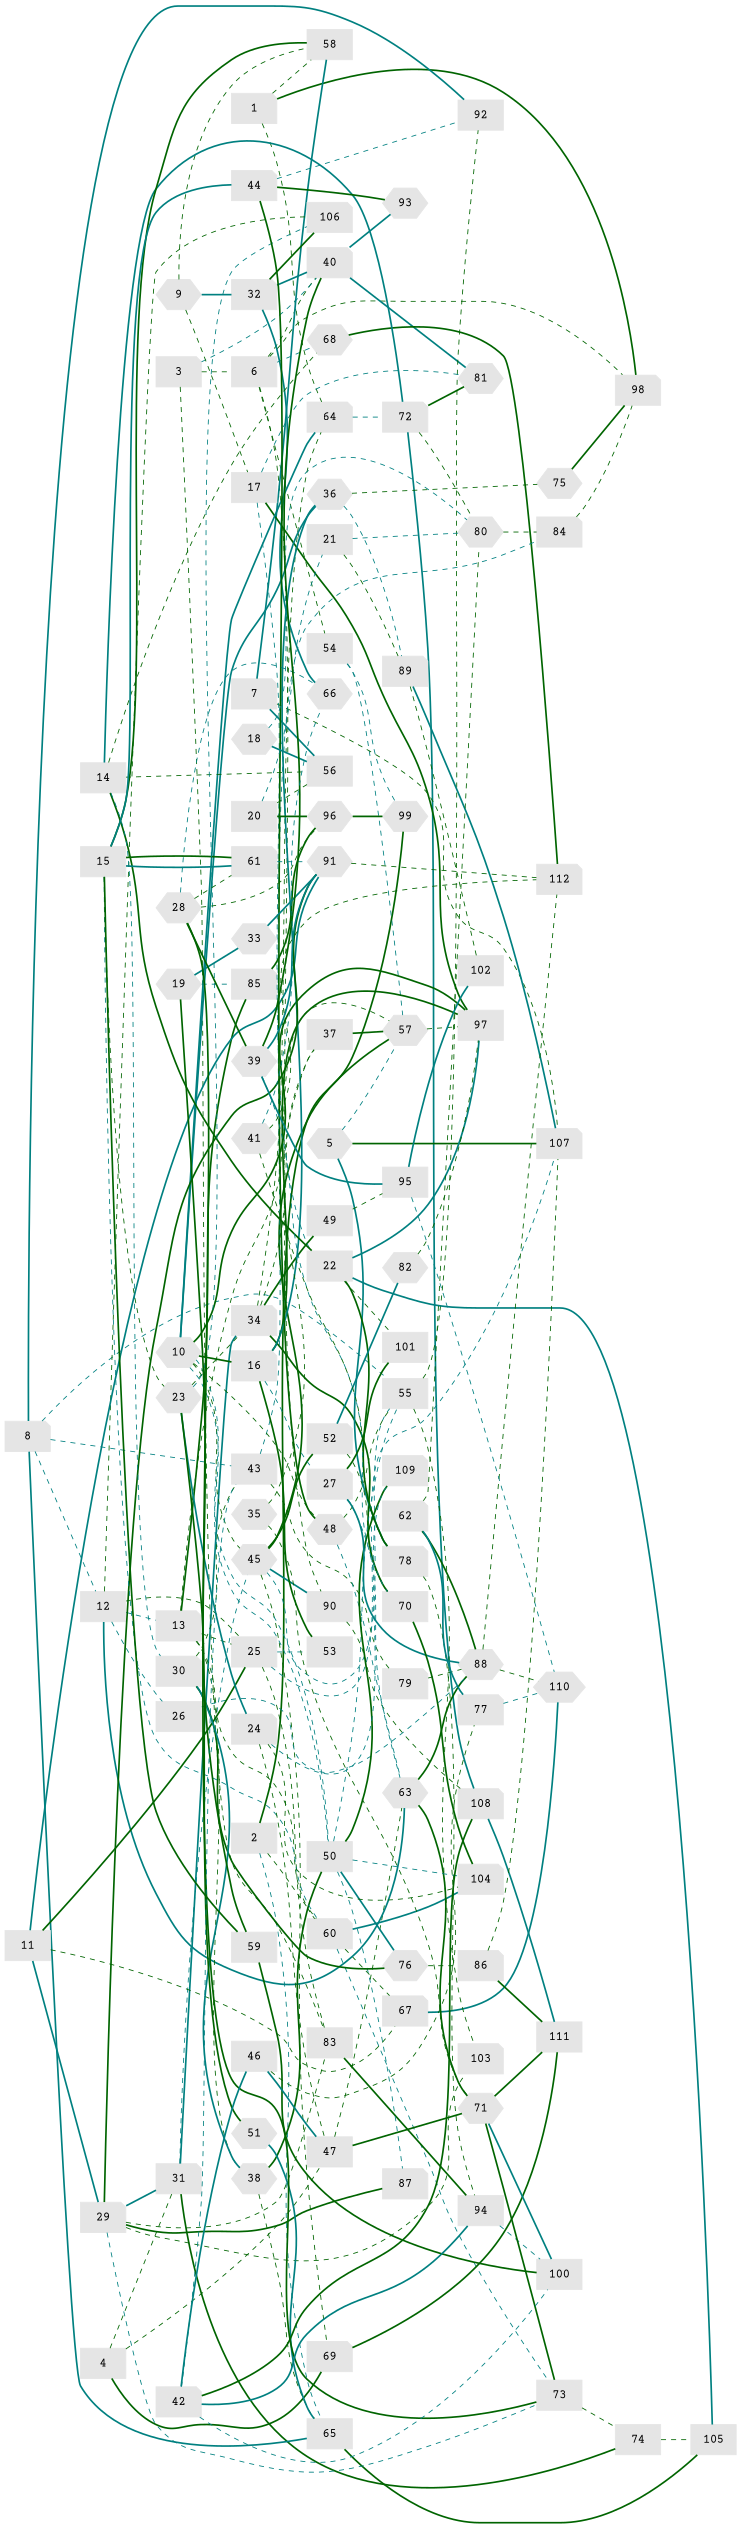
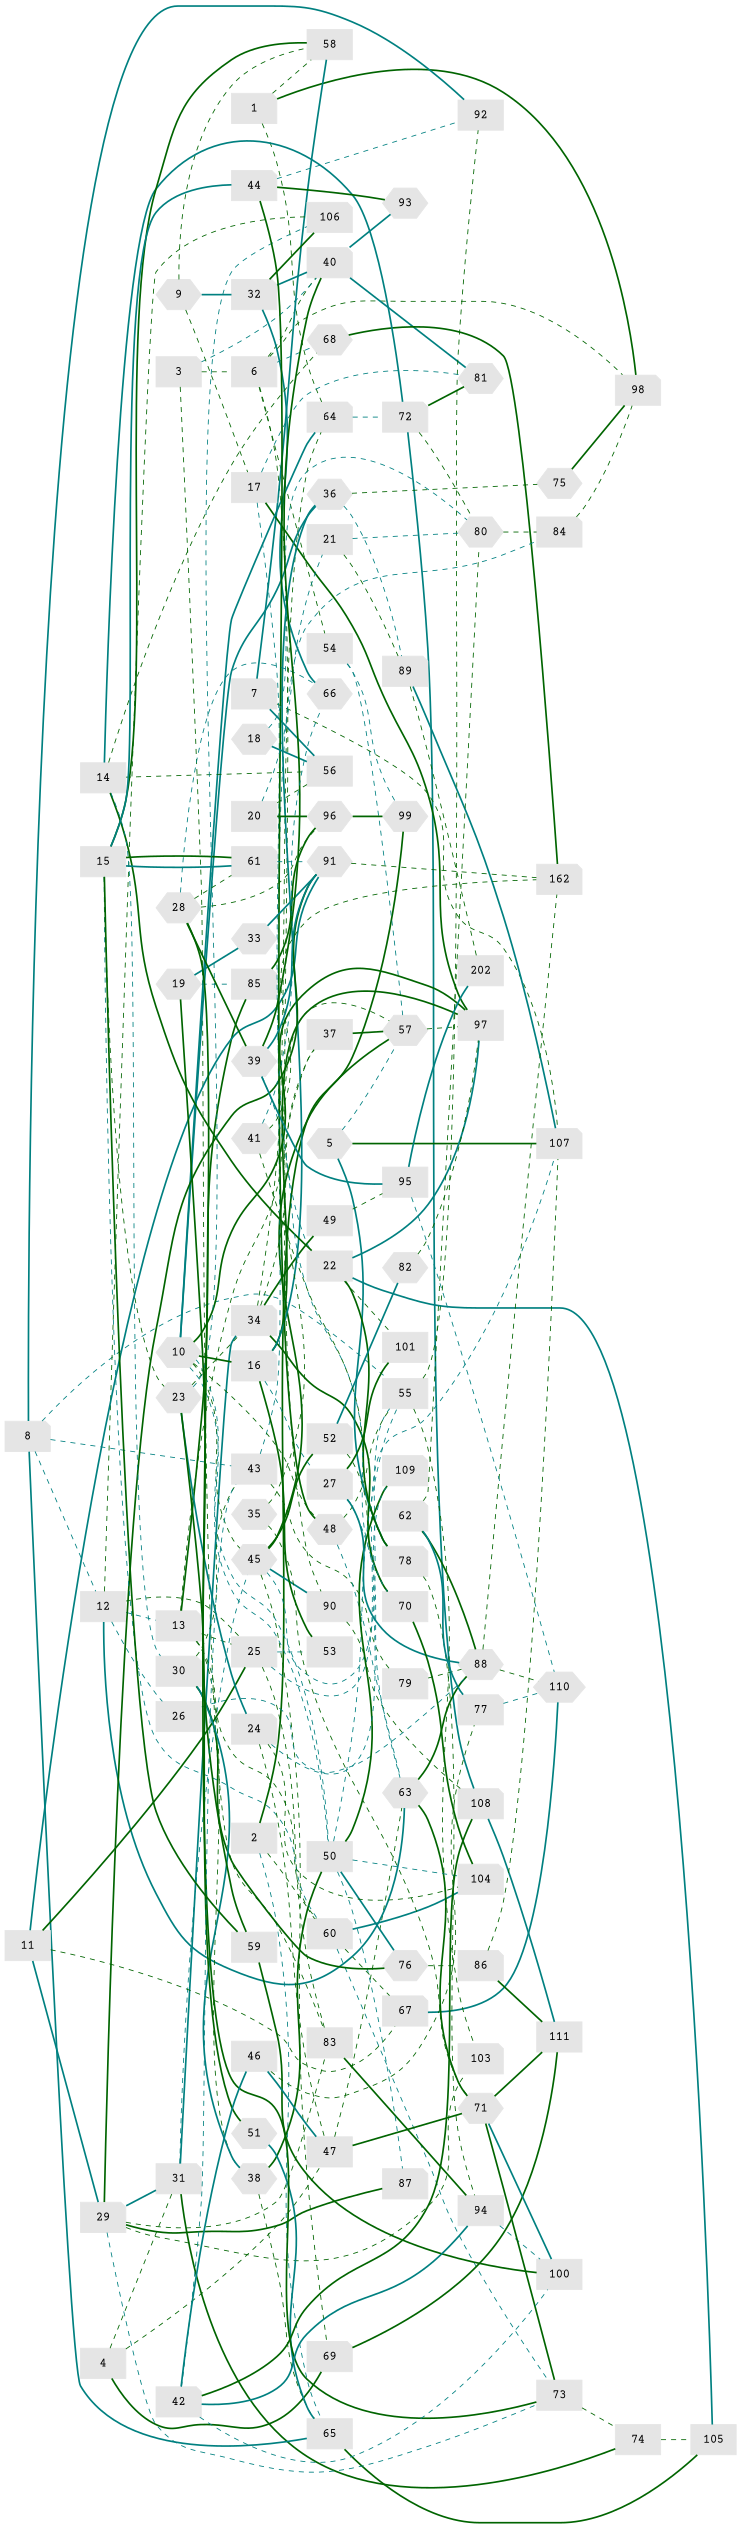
  graph {
    fontname="Courier Prime"
    rankdir=LR
    node [color=gray90 fontname="Courier Prime" shape=box style=filled]
    edge [color=darkgreen fontname="Courier Prime" style=dashed]
    58
    1 [shape=note]
    64 [shape=note]
    98 [shape=note]
    72 [shape=note]
    2
    60 [shape=note]
    65
    99 [shape=hexagon]
    67 [shape=note]
    104 [shape=note]
    73
    105
    6
    3 [shape=note]
    40 [shape=note]
    83
    54
    68 [shape=hexagon]
    90
    81 [shape=hexagon]
    93 [shape=hexagon]
    94
    4
    31 [shape=note]
    47
    69 [shape=note]
    45 [shape=hexagon]
    34 [shape=note]
    74
    63 [shape=hexagon]
    71 [shape=hexagon]
    111
    5 [shape=hexagon]
    57 [shape=hexagon]
    78 [shape=note]
    107 [shape=note]
    97
-   112 [shape=note]
+   112 [shape=note label=162]
    108 [shape=note]
    7 [shape=note]
    56
    8 [shape=note]
    12
    43
    55
    92
    25
    13 [shape=note]
    26
    106 [shape=note]
    79 [shape=note]
    84 [shape=note]
    103 [shape=note]
    9 [shape=hexagon]
    17
    32 [shape=note]
    22
    66 [shape=hexagon]
    10 [shape=hexagon]
    16 [shape=note]
    36 [shape=hexagon]
    48 [shape=hexagon]
    50
    27 [shape=note]
    53
    89 [shape=note]
    75 [shape=hexagon]
    52 [shape=note]
    109 [shape=note]
    87 [shape=note]
    76 [shape=hexagon]
    11
    29 [shape=note]
    91 [shape=hexagon]
    110 [shape=hexagon]
    38 [shape=hexagon]
    85 [shape=note]
    88 [shape=hexagon]
    96 [shape=hexagon]
    14
    30 [shape=note]
    101
    80 [shape=hexagon]
    15
    23 [shape=hexagon]
    44 [shape=note]
    59
    61 [shape=note]
    24 [shape=note]
    51 [shape=hexagon]
    100
    18 [shape=hexagon]
    19 [shape=hexagon]
    33 [shape=hexagon]
    20
    21
-   102
+   102 [label=202]
    37
    49
    70
    28 [shape=hexagon]
    39 [shape=hexagon]
    95
    62 [shape=note]
    77 [shape=note]
    86 [shape=note]
    35 [shape=hexagon]
    41 [shape=hexagon]
    42 [shape=note]
    46
    82 [shape=hexagon]
    1 -- 58
    1 -- 64
    1 -- 98 [style=bold]
    64 -- 72 [color=teal]
    72 -- 81 [style=bold]
    72 -- 108 [color=teal style=bold]
    72 -- 80
    2 -- 60
    2 -- 65 [color=teal]
    2 -- 99 [style=bold]
    60 -- 67
    60 -- 104 [color=teal style=bold]
    60 -- 73 [color=teal]
    65 -- 105 [style=bold]
    67 -- 110 [color=teal style=bold]
    73 -- 74
    6 -- 98
    6 -- 40
    6 -- 54
    6 -- 68 [color=teal]
    6 -- 90
    3 -- 6
    3 -- 40 [color=teal]
    3 -- 83
    40 -- 81 [color=teal style=bold]
    40 -- 93 [color=teal style=bold]
    83 -- 94 [style=bold]
    54 -- 99 [color=teal]
    54 -- 57 [color=teal]
    68 -- 112 [style=bold]
    90 -- 108
    94 -- 100 [color=teal]
    4 -- 31
    4 -- 47
    4 -- 69 [style=bold]
    31 -- 45 [color=teal]
    31 -- 34 [color=teal style=bold]
    31 -- 74 [style=bold]
    47 -- 63
    47 -- 71 [style=bold]
    69 -- 111 [style=bold]
    45 -- 90 [color=teal style=bold]
    45 -- 69
    45 -- 57 [style=bold]
    45 -- 55 [color=teal]
    45 -- 52 [style=bold]
    34 -- 64
    34 -- 37
    34 -- 49 [style=bold]
    34 -- 70 [style=bold]
    74 -- 105
    63 -- 71 [style=bold]
    63 -- 88 [style=bold]
    71 -- 73 [style=bold]
    71 -- 111 [style=bold]
    71 -- 100 [color=teal style=bold]
    5 -- 57 [color=teal]
    5 -- 78 [color=teal style=bold]
    5 -- 107 [style=bold]
    57 -- 97
    78 -- 94
    108 -- 111 [color=teal style=bold]
    7 -- 58 [color=teal style=bold]
    7 -- 107
    7 -- 56 [color=teal style=bold]
    8 -- 65 [color=teal style=bold]
    8 -- 12 [color=teal]
    8 -- 43 [color=teal]
    8 -- 55 [color=teal]
    8 -- 92 [color=teal style=bold]
    12 -- 63 [color=teal style=bold]
    12 -- 25
    12 -- 13 [color=teal]
    12 -- 26 [color=teal]
    12 -- 106
    43 -- 79
    43 -- 84 [color=teal]
    55 -- 92
    55 -- 103
    25 -- 83
    25 -- 107 [color=teal]
    25 -- 53 [color=teal]
    13 -- 60
    13 -- 57
    13 -- 25
    13 -- 38
    13 -- 85 [style=bold]
    26 -- 88 [color=teal]
    79 -- 88
    84 -- 98
    9 -- 58
    9 -- 17
    9 -- 32 [color=teal style=bold]
    17 -- 81 [color=teal]
    17 -- 97 [style=bold]
    17 -- 22 [color=teal]
    32 -- 40 [color=teal style=bold]
    32 -- 106 [style=bold]
    32 -- 66 [color=teal style=bold]
    22 -- 105 [color=teal style=bold]
    22 -- 78 [style=bold]
    22 -- 97 [color=teal style=bold]
    22 -- 101
    10 -- 64 [color=teal style=bold]
    10 -- 45
    10 -- 97 [style=bold]
    10 -- 16 [style=bold]
    10 -- 36 [color=teal style=bold]
    10 -- 48
    10 -- 50 [color=teal]
    10 -- 50 [color=teal]
    16 -- 97 [style=bold]
    16 -- 36 [color=teal style=bold]
    16 -- 27 [color=teal]
    16 -- 53 [style=bold]
    36 -- 89 [color=teal]
    36 -- 75
    48 -- 63 [color=teal]
    48 -- 55
    50 -- 104 [color=teal]
    50 -- 55 [color=teal]
    50 -- 109 [style=bold]
    50 -- 87 [color=teal]
    50 -- 76 [color=teal style=bold]
    27 -- 63 [color=teal]
    27 -- 88 [color=teal style=bold]
    27 -- 101 [style=bold]
    89 -- 107 [color=teal style=bold]
    89 -- 102
    75 -- 98 [style=bold]
    52 -- 70
    52 -- 82 [color=teal style=bold]
    76 -- 86
    11 -- 67
    11 -- 25 [style=bold]
    11 -- 29 [color=teal style=bold]
    11 -- 91 [color=teal style=bold]
    29 -- 73 [color=teal]
    29 -- 83
    29 -- 31 [color=teal style=bold]
    29 -- 103
    29 -- 87 [style=bold]
    29 -- 91 [style=bold]
    91 -- 112
    38 -- 65
    38 -- 50 [style=bold]
    85 -- 96 [style=bold]
    88 -- 112
    88 -- 110
    96 -- 99 [style=bold]
    14 -- 72 [color=teal style=bold]
    14 -- 68
    14 -- 56
    14 -- 22 [style=bold]
    14 -- 30 [color=teal]
    30 -- 43
    30 -- 76 [style=bold]
    30 -- 38 [color=teal style=bold]
    80 -- 84
    15 -- 58 [style=bold]
    15 -- 60 [color=teal]
    15 -- 23
    15 -- 44 [color=teal style=bold]
    15 -- 59 [style=bold]
    15 -- 61 [color=teal style=bold]
    15 -- 61 [style=bold]
    23 -- 34
    23 -- 106 [color=teal]
    23 -- 24 [color=teal style=bold]
    23 -- 51 [style=bold]
    44 -- 93 [style=bold]
    44 -- 92 [color=teal]
    44 -- 48 [style=bold]
    59 -- 100 [style=bold]
    61 -- 91 [color=teal]
    24 -- 104
    24 -- 47
    24 -- 109 [color=teal]
    51 -- 65 [color=teal style=bold]
    18 -- 56 [color=teal style=bold]
    18 -- 80 [color=teal]
    19 -- 85 [color=teal]
    19 -- 59 [style=bold]
    19 -- 33 [color=teal style=bold]
    33 -- 91 [color=teal style=bold]
    20 -- 56
    20 -- 96 [style=bold]
    20 -- 21 [color=teal]
    21 -- 89
    21 -- 80 [color=teal]
    37 -- 57 [style=bold]
    49 -- 95
    70 -- 104 [style=bold]
    28 -- 73 [style=bold]
    28 -- 66 [color=teal]
    28 -- 96
    28 -- 61
    28 -- 39 [style=bold]
    39 -- 40 [style=bold]
    39 -- 91 [color=teal style=bold]
    39 -- 70 [color=teal]
    39 -- 95 [color=teal style=bold]
    95 -- 110 [color=teal]
    95 -- 102 [color=teal style=bold]
    62 -- 88 [style=bold]
    62 -- 80
    62 -- 77 [color=teal style=bold]
    77 -- 110 [color=teal]
    86 -- 111 [style=bold]
    86 -- 107
    35 -- 71
    35 -- 37
    41 -- 78
    41 -- 112
    41 -- 66 [color=teal]
    42 -- 94 [color=teal style=bold]
    42 -- 108 [style=bold]
    42 -- 43 [color=teal]
    42 -- 100 [color=teal]
    42 -- 46 [color=teal style=bold]
    46 -- 47 [color=teal style=bold]
    46 -- 77
    82 -- 97
  }
